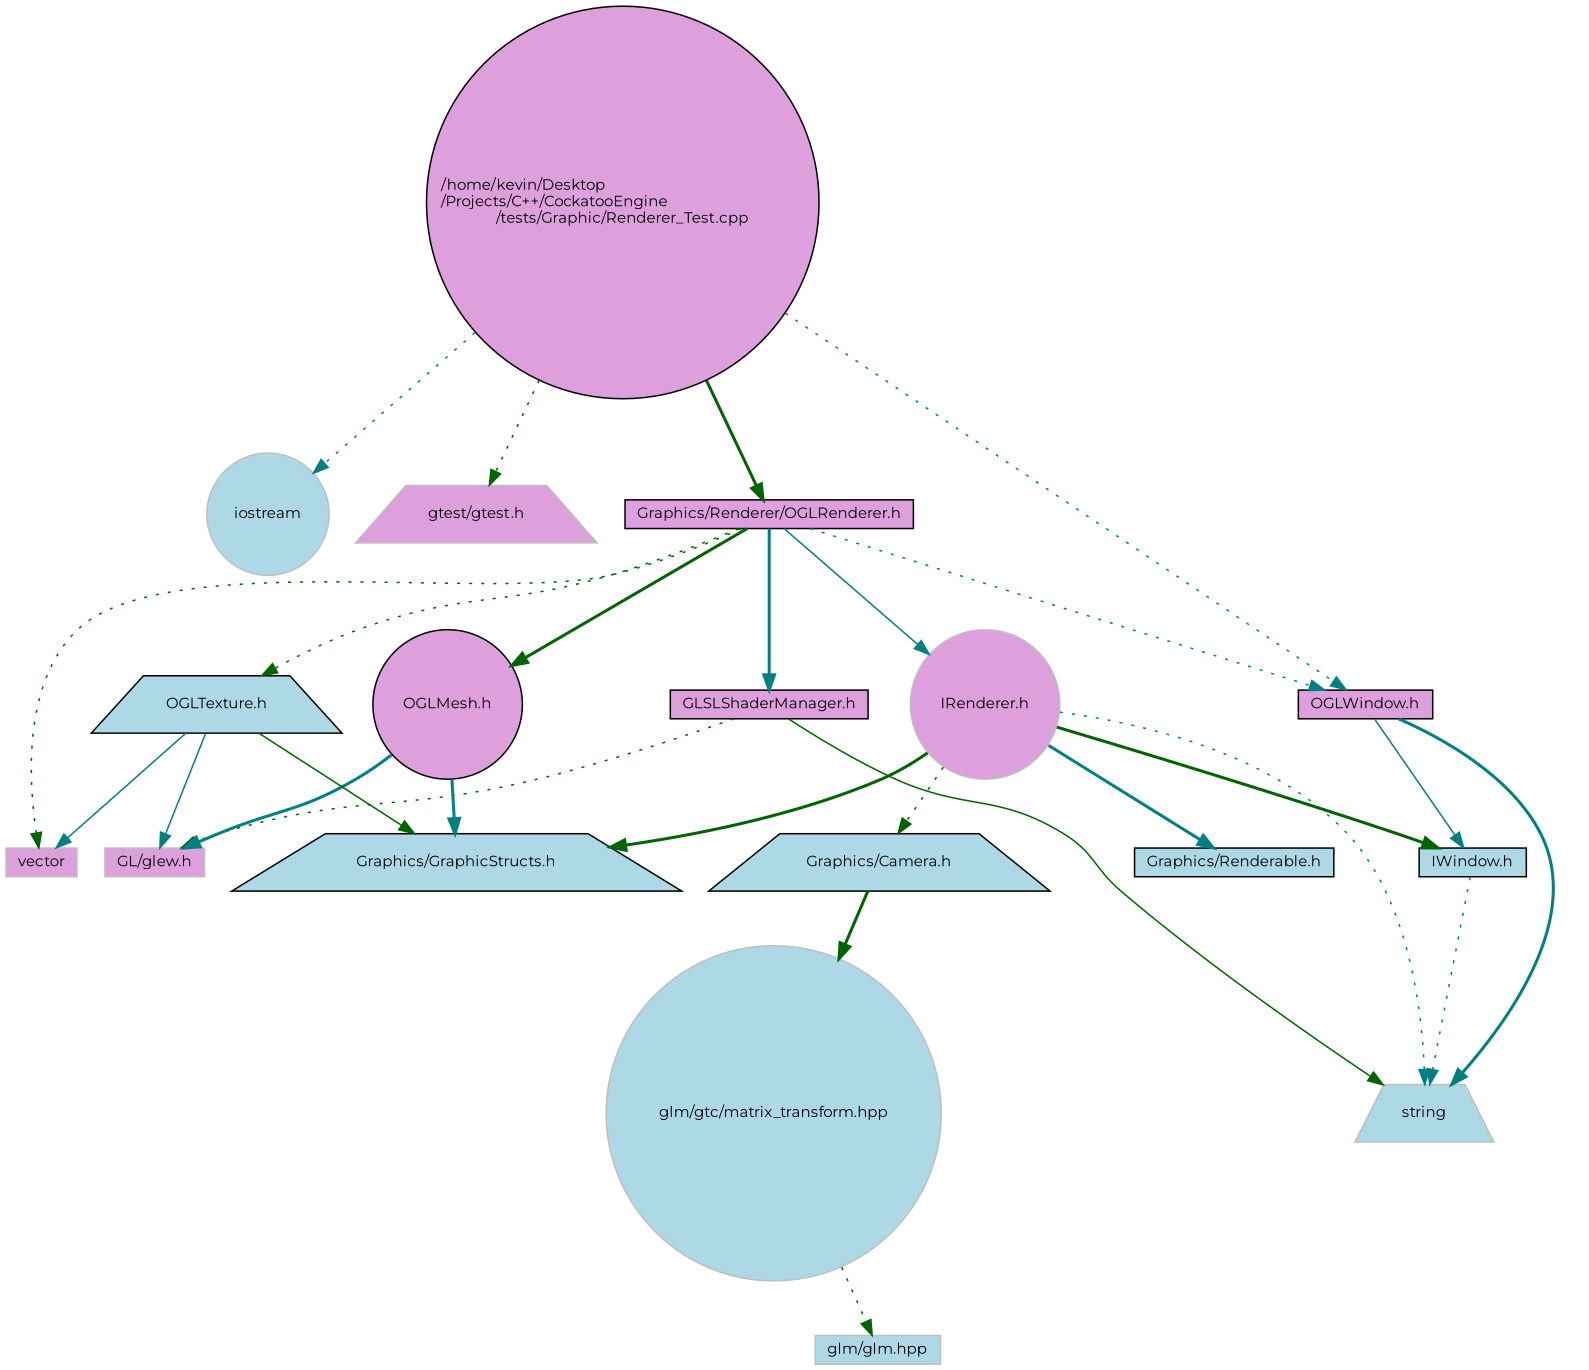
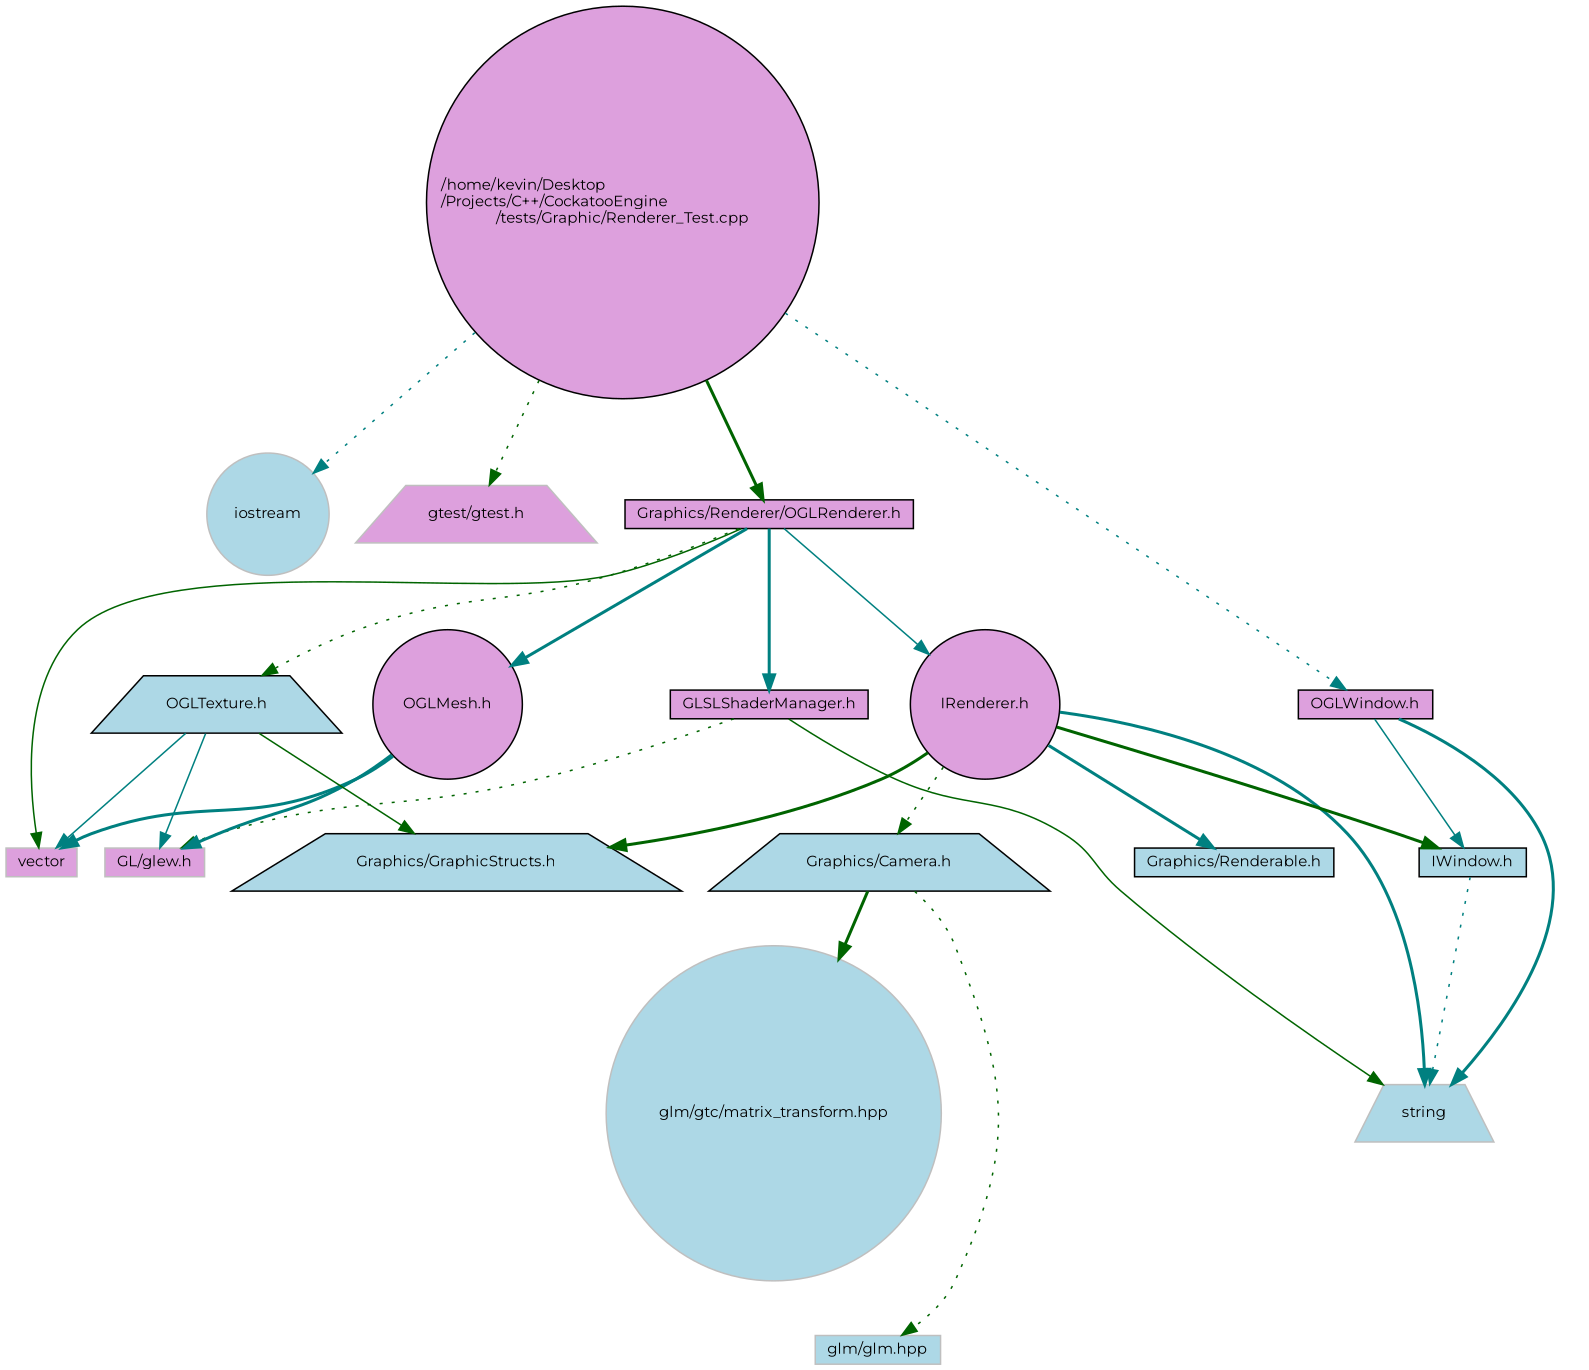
  digraph {
    fontname=Montserrat
    node [color=black fillcolor=plum fontname=Montserrat fontsize=10 shape=box style=filled]
    edge [color=teal fontname=Montserrat fontsize=10 labelfontname=Helvetica labelfontsize=10 style=bold]
    n1 [fontcolor=black height=0.2 label="/home/kevin/Desktop\l/Projects/C++/CockatooEngine\l/tests/Graphic/Renderer_Test.cpp" shape=circle width=0.4]
    n2 [color=grey75 fillcolor=lightblue height=0.2 label=iostream shape=circle width=0.4]
    n3 [color=grey75 height=0.2 label="gtest/gtest.h" shape=trapezium width=0.4]
    n4 [height=0.2 label="Graphics/Renderer/OGLRenderer.h" width=0.4]
    n5 [height=0.2 label="OGLWindow.h" width=0.4]
    n6 [color=grey75 height=0.2 label=vector width=0.4]
-   n7 [color=grey75 height=0.2 label="IRenderer.h" shape=circle width=0.4]
+   n7 [height=0.2 label="IRenderer.h" shape=circle width=0.4]
    n8 [height=0.2 label="GLSLShaderManager.h" width=0.4]
    n9 [height=0.2 label="OGLMesh.h" shape=circle width=0.4]
    n10 [fillcolor=lightblue height=0.2 label="OGLTexture.h" shape=trapezium width=0.4]
    n11 [color=grey75 fillcolor=lightblue height=0.2 label=string shape=trapezium width=0.4]
    n12 [fillcolor=lightblue height=0.2 label="IWindow.h" width=0.4]
    n13 [fillcolor=lightblue height=0.2 label="Graphics/GraphicStructs.h" shape=trapezium width=0.4]
    n14 [fillcolor=lightblue height=0.2 label="Graphics/Renderable.h" width=0.4]
    n15 [fillcolor=lightblue height=0.2 label="Graphics/Camera.h" shape=trapezium width=0.4]
    n16 [color=grey75 height=0.2 label="GL/glew.h" width=0.4]
    n17 [color=grey75 fillcolor=lightblue height=0.2 label="glm/glm.hpp" width=0.4]
    n18 [color=grey75 fillcolor=lightblue height=0.2 label="glm/gtc/matrix_transform.hpp" shape=circle width=0.4]
    n1 -> n2 [style=dotted]
    n1 -> n3 [color=darkgreen style=dotted]
    n1 -> n4 [color=darkgreen]
    n1 -> n5 [style=dotted]
-   n4 -> n5 [style=dotted]
-   n4 -> n6 [color=darkgreen style=dotted]
+   n4 -> n6 [color=darkgreen style=solid]
    n4 -> n7 [style=solid]
    n4 -> n8
-   n4 -> n9 [color=darkgreen]
+   n4 -> n9
    n4 -> n10 [color=darkgreen style=dotted]
    n5 -> n11
    n5 -> n12 [style=solid]
-   n7 -> n11 [style=dotted]
+   n7 -> n11
    n7 -> n12 [color=darkgreen]
    n7 -> n13 [color=darkgreen]
    n7 -> n14
    n7 -> n15 [color=darkgreen style=dotted]
    n8 -> n11 [color=darkgreen style=solid]
    n8 -> n16 [color=darkgreen style=dotted]
-   n9 -> n13
+   n9 -> n6
    n9 -> n16
    n10 -> n6 [style=solid]
    n10 -> n13 [color=darkgreen style=solid]
    n10 -> n16 [style=solid]
    n12 -> n11 [style=dotted]
-   n18 -> n17 [color=darkgreen style=dotted]
+   n15 -> n17 [color=darkgreen style=dotted]
    n15 -> n18 [color=darkgreen]
  }
